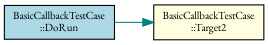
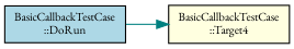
  digraph {
    rankdir=RL
    fontname="EB Garamond"
    node [color=black fontname="EB Garamond" fontsize=10 shape=record style=filled]
-   n1 [fillcolor=lightyellow fontcolor=black height=0.2 label="BasicCallbackTestCase\l::Target2" width=0.4]
+   n1 [fillcolor=lightyellow fontcolor=black height=0.2 label="BasicCallbackTestCase\l::Target4" width=0.4]
    n2 [fillcolor=lightblue height=0.2 label="BasicCallbackTestCase\l::DoRun" width=0.4]
    n1 -> n2 [color=teal dir=back fontname="EB Garamond" fontsize=10 labelfontname=Helvetica labelfontsize=10 style=solid]
  }
